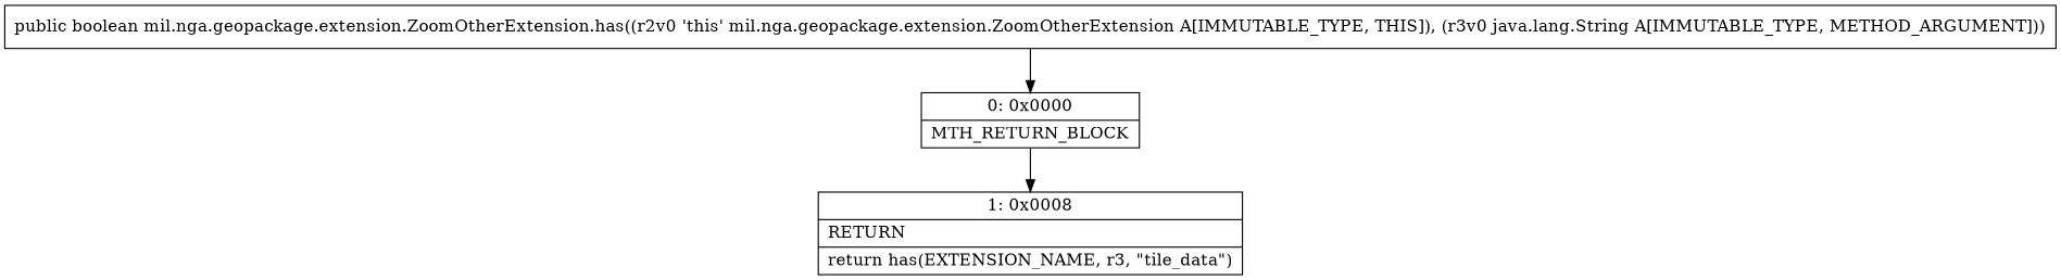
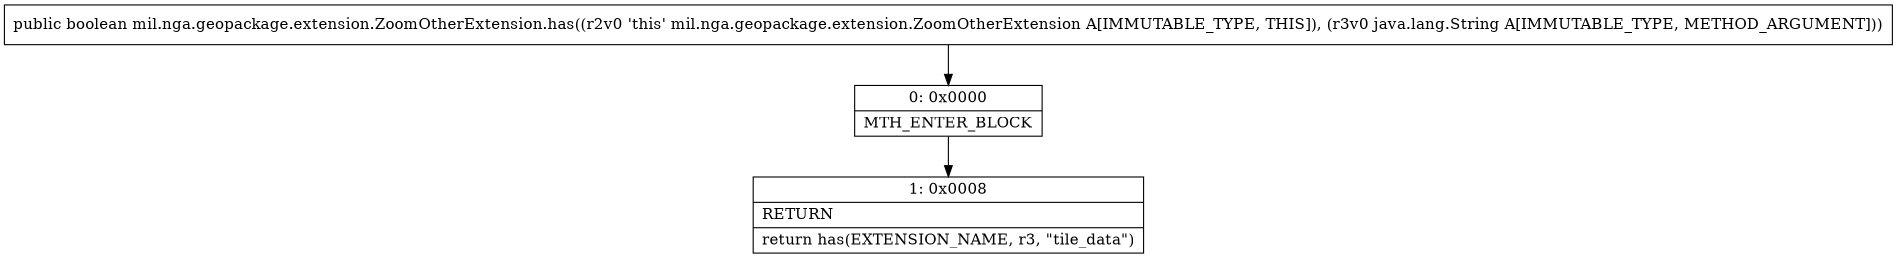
  digraph {
    node [shape=record]
-   n1 [label="{0\:\ 0x0000|MTH_RETURN_BLOCK\l}"]
+   n1 [label="{0\:\ 0x0000|MTH_ENTER_BLOCK\l}"]
    n2 [label="{1\:\ 0x0008|RETURN\l|return has(EXTENSION_NAME, r3, \"tile_data\")\l}"]
    n3 [label="{public boolean mil.nga.geopackage.extension.ZoomOtherExtension.has((r2v0 'this' mil.nga.geopackage.extension.ZoomOtherExtension A[IMMUTABLE_TYPE, THIS]), (r3v0 java.lang.String A[IMMUTABLE_TYPE, METHOD_ARGUMENT])) }"]
    n1 -> n2
    n3 -> n1
  }
